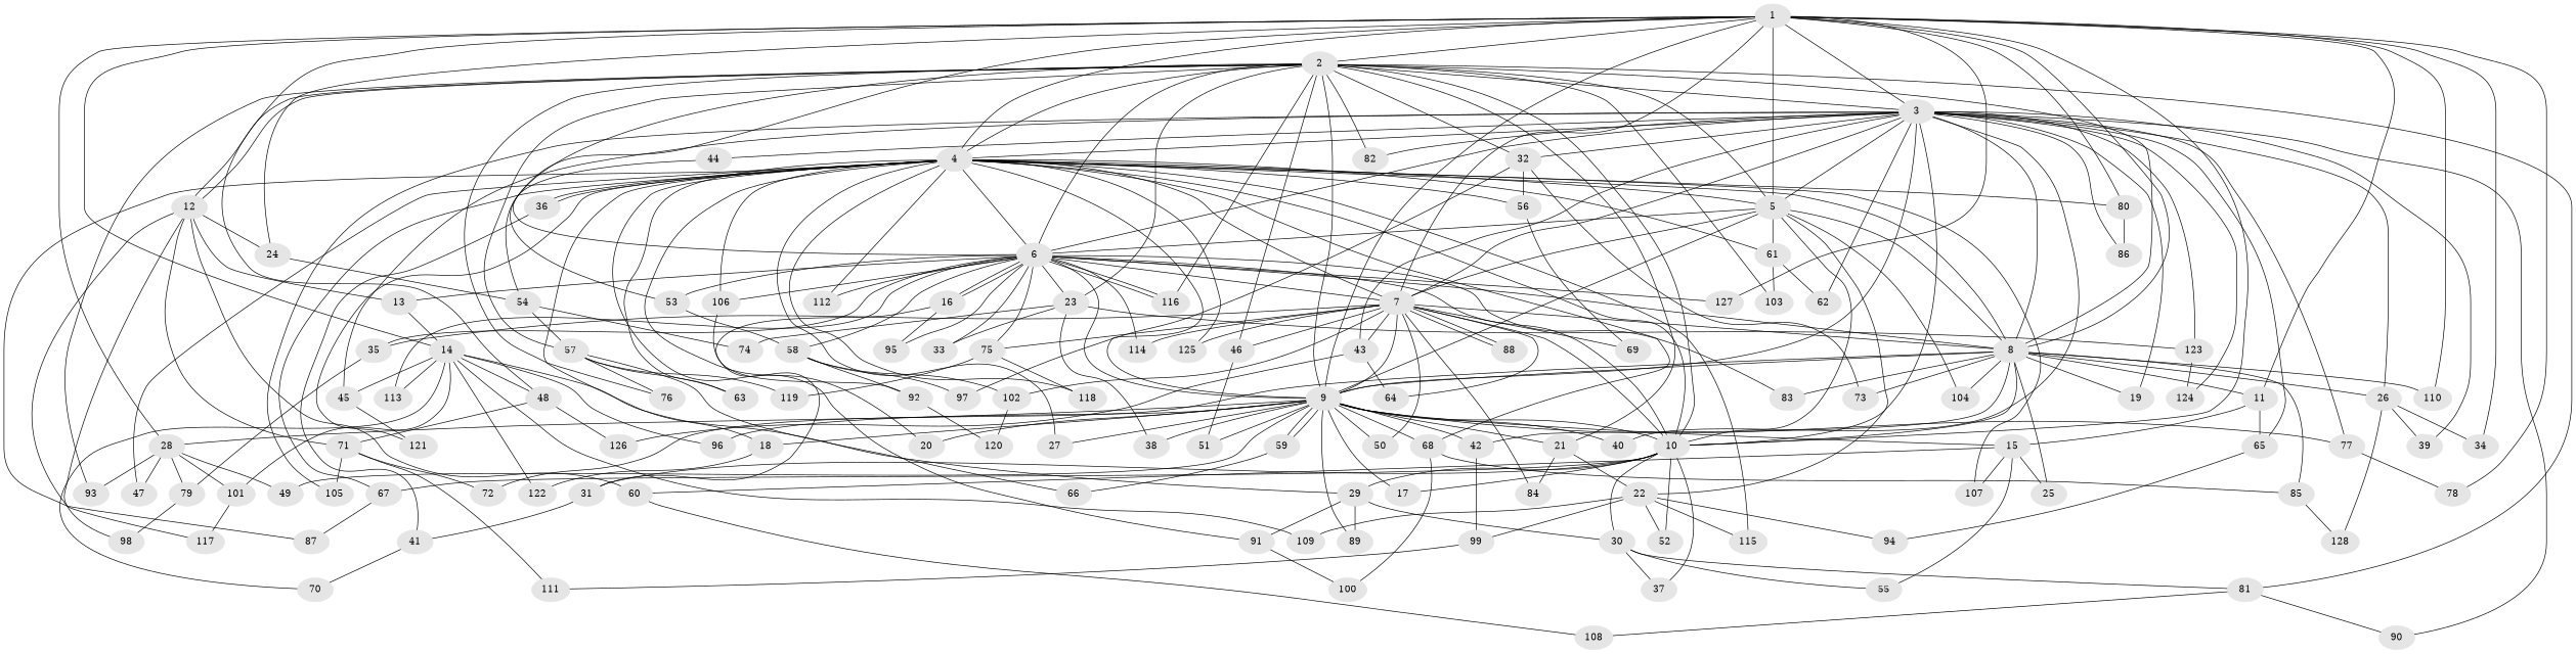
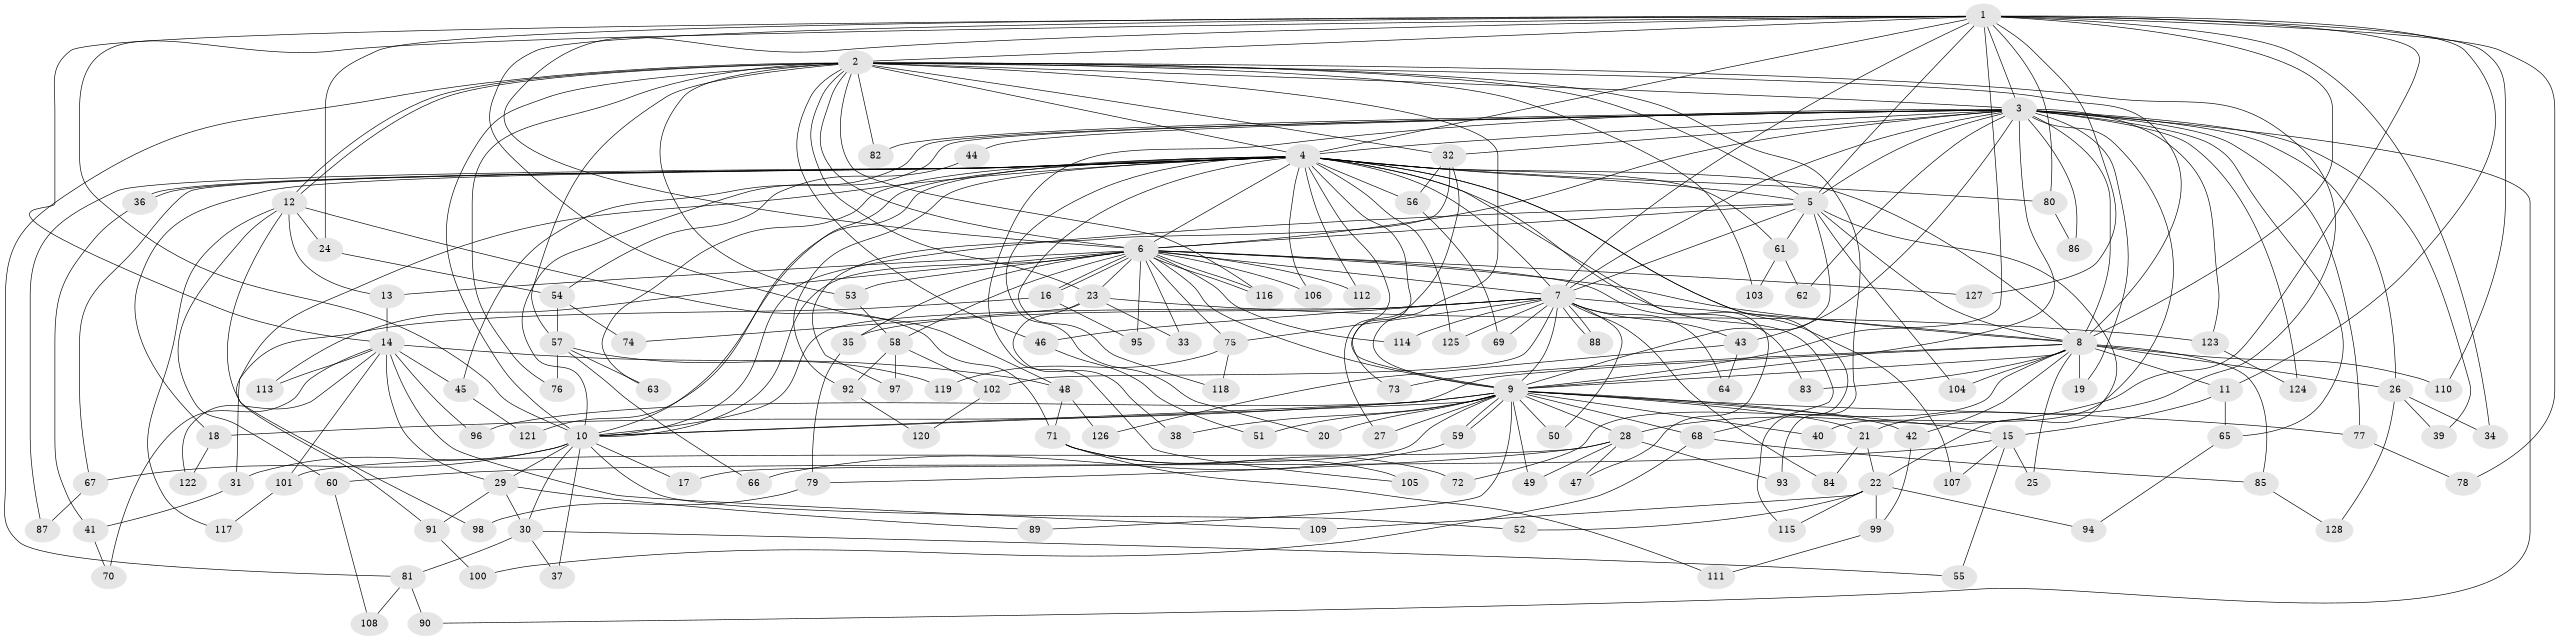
  graph {
    node [color=gray90 style=filled]
    1
    2
    3
    4
    5
    6
    7
    8
    9
    10
    11
    14
    24
    28
    34
    48
    78
    80
    110
    127
    12
    21
    23
    32
    46
    53
    57
    76
    81
    82
    93
    103
    116
    19
    26
    39
    40
    43
    44
    45
    62
    65
    77
    86
    90
    105
    123
    124
    18
    20
    27
    36
    47
    56
    61
    63
    67
    68
    87
    91
    92
    106
    107
    112
    115
    118
    121
    125
    22
    104
    13
    16
    33
    35
    58
    75
    83
    95
    113
    114
    50
    64
    69
    84
    88
    102
    25
    42
    72
    73
    85
    15
    17
    38
    49
    51
    59
    89
    96
    29
    30
    31
    37
    52
    70
    101
    109
    122
    54
    79
    71
    126
    60
    98
    117
    74
    97
    66
    119
    108
    128
    94
    41
    100
    120
    99
    55
    111
    1 -- 2
    1 -- 3
    1 -- 4
    1 -- 5
    1 -- 6
    1 -- 7
    1 -- 8
    1 -- 9
    1 -- 10
    1 -- 11
    1 -- 14
    1 -- 24
    1 -- 28
    1 -- 34
    1 -- 48
    1 -- 78
    1 -- 80
    1 -- 110
    1 -- 127
    2 -- 3
    2 -- 4
    2 -- 5
    2 -- 6
    2 -- 8
    2 -- 9
    2 -- 10
    2 -- 12
    2 -- 12
    2 -- 21
    2 -- 23
    2 -- 32
    2 -- 46
    2 -- 53
    2 -- 57
    2 -- 76
    2 -- 81
    2 -- 82
    2 -- 93
    2 -- 103
    2 -- 116
    3 -- 4
    3 -- 5
    3 -- 6
    3 -- 7
    3 -- 8
    3 -- 9
    3 -- 10
    3 -- 32
    3 -- 82
    3 -- 19
    3 -- 26
    3 -- 39
    3 -- 40
    3 -- 43
    3 -- 44
    3 -- 45
    3 -- 62
    3 -- 65
    3 -- 77
    3 -- 86
    3 -- 90
    3 -- 105
    3 -- 123
    3 -- 124
    4 -- 5
    4 -- 6
    4 -- 7
    4 -- 8
    4 -- 9
    4 -- 10
    4 -- 80
    4 -- 18
    4 -- 20
    4 -- 27
    4 -- 36
    4 -- 36
    4 -- 47
    4 -- 56
    4 -- 61
    4 -- 63
    4 -- 67
    4 -- 68
    4 -- 87
    4 -- 91
-   106 -- 92
+   4 -- 92
    4 -- 106
    4 -- 107
    4 -- 112
    4 -- 115
    4 -- 118
    4 -- 121
    4 -- 125
    5 -- 6
    5 -- 7
    5 -- 8
    5 -- 9
    5 -- 10
    5 -- 61
    5 -- 22
    5 -- 104
    6 -- 7
    6 -- 8
    6 -- 9
    6 -- 10
    6 -- 127
    6 -- 23
    6 -- 53
    6 -- 116
    6 -- 116
    6 -- 106
    6 -- 112
    6 -- 13
    6 -- 16
    6 -- 16
    6 -- 33
    6 -- 35
    6 -- 58
    6 -- 75
    6 -- 83
    6 -- 95
    6 -- 113
    6 -- 114
    7 -- 8
    7 -- 9
    7 -- 10
    7 -- 46
    7 -- 43
    7 -- 125
    7 -- 35
    7 -- 75
    7 -- 114
    7 -- 50
    7 -- 64
    7 -- 69
    7 -- 84
    7 -- 88
    7 -- 88
    7 -- 102
    8 -- 9
    8 -- 10
    8 -- 11
    8 -- 110
    8 -- 19
    8 -- 26
    8 -- 104
    8 -- 83
    8 -- 25
    8 -- 42
    8 -- 72
    8 -- 73
    8 -- 85
    9 -- 10
    9 -- 28
    9 -- 21
    9 -- 40
    9 -- 77
    9 -- 18
    9 -- 20
    9 -- 27
    9 -- 68
    9 -- 50
    9 -- 42
    9 -- 15
    9 -- 17
    9 -- 38
    9 -- 49
    9 -- 51
    9 -- 59
    9 -- 59
    9 -- 89
    9 -- 96
    10 -- 67
    10 -- 17
    10 -- 29
    10 -- 30
    10 -- 31
    10 -- 37
    10 -- 52
    11 -- 65
    11 -- 15
    14 -- 48
    14 -- 45
    14 -- 113
    14 -- 96
    14 -- 29
    14 -- 70
    14 -- 101
    14 -- 109
    14 -- 122
    24 -- 54
    28 -- 93
    28 -- 47
    28 -- 49
    28 -- 101
    28 -- 79
    48 -- 71
    48 -- 126
    80 -- 86
    12 -- 24
    12 -- 13
    12 -- 71
    12 -- 60
    12 -- 98
    12 -- 117
    21 -- 22
    21 -- 84
    23 -- 123
    23 -- 33
    23 -- 38
    23 -- 74
    32 -- 56
    32 -- 73
    32 -- 97
    46 -- 51
    53 -- 58
    57 -- 76
    57 -- 63
    57 -- 66
    57 -- 119
    81 -- 90
    81 -- 108
    26 -- 34
    26 -- 39
    26 -- 128
    43 -- 64
    43 -- 126
    44 -- 54
    45 -- 121
    65 -- 94
    77 -- 78
    123 -- 124
    18 -- 122
    36 -- 41
    56 -- 69
    61 -- 103
    61 -- 62
    67 -- 87
    68 -- 85
    68 -- 100
    91 -- 100
    92 -- 120
    22 -- 115
    22 -- 52
    22 -- 109
    22 -- 94
    22 -- 99
    13 -- 14
    16 -- 95
    16 -- 31
    35 -- 79
    58 -- 92
    58 -- 102
    58 -- 97
    75 -- 118
    75 -- 119
    102 -- 120
    42 -- 99
    85 -- 128
    15 -- 107
    15 -- 25
    15 -- 60
    15 -- 55
    59 -- 66
    29 -- 91
    29 -- 89
    29 -- 30
    30 -- 81
    30 -- 37
    30 -- 55
    31 -- 41
    101 -- 117
    54 -- 57
    54 -- 74
    79 -- 98
    71 -- 105
    71 -- 72
    71 -- 111
    60 -- 108
    41 -- 70
    99 -- 111
  }
